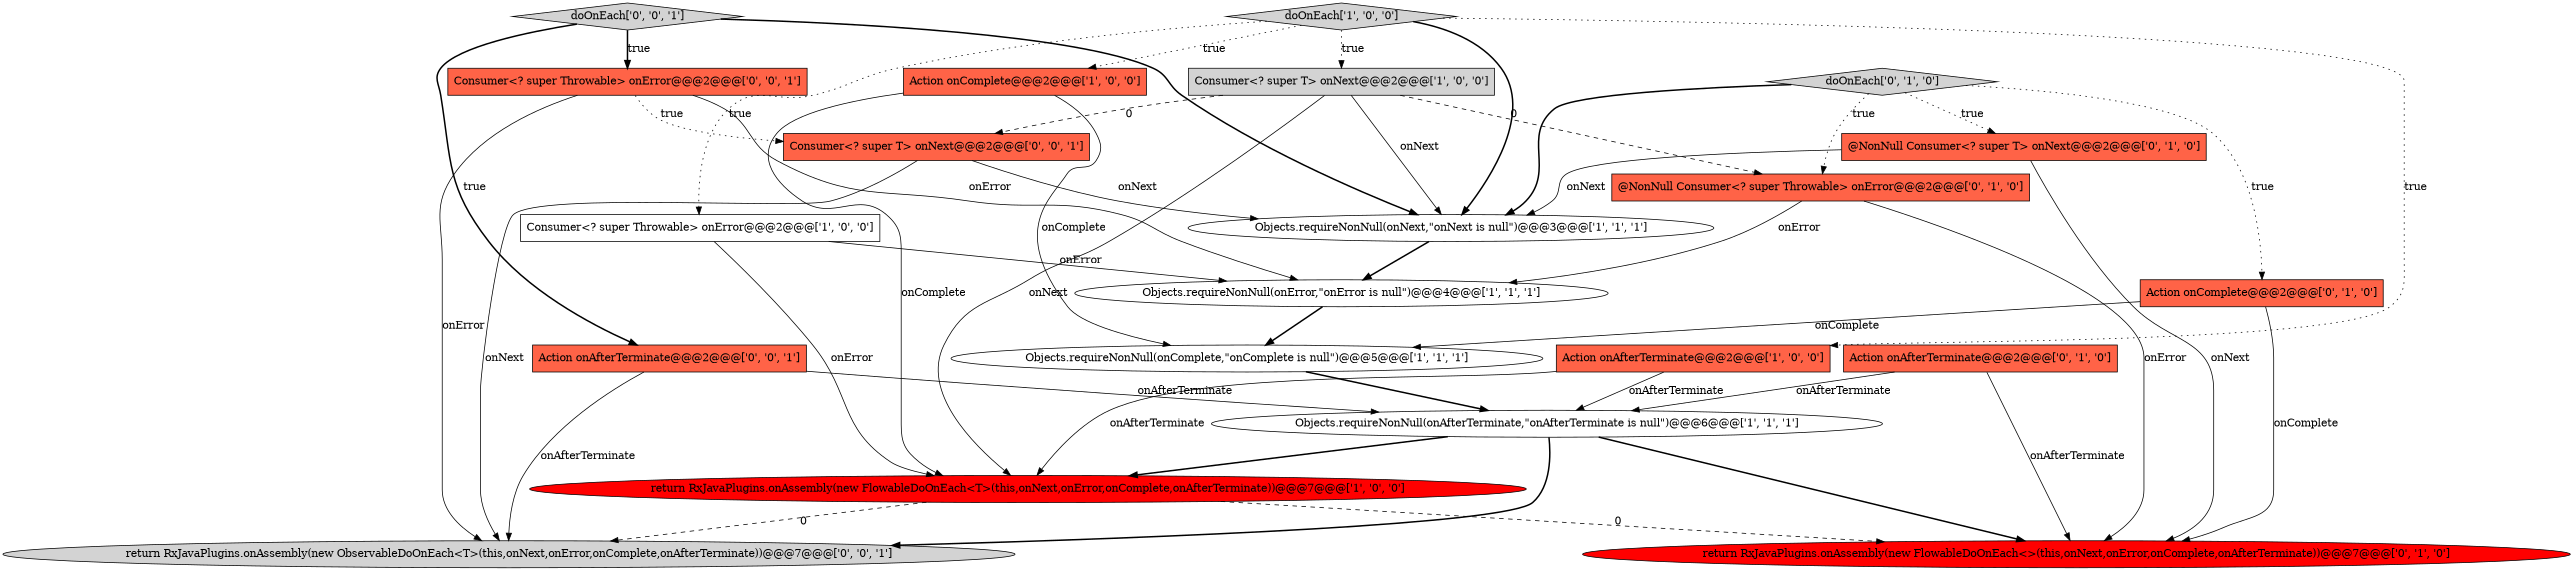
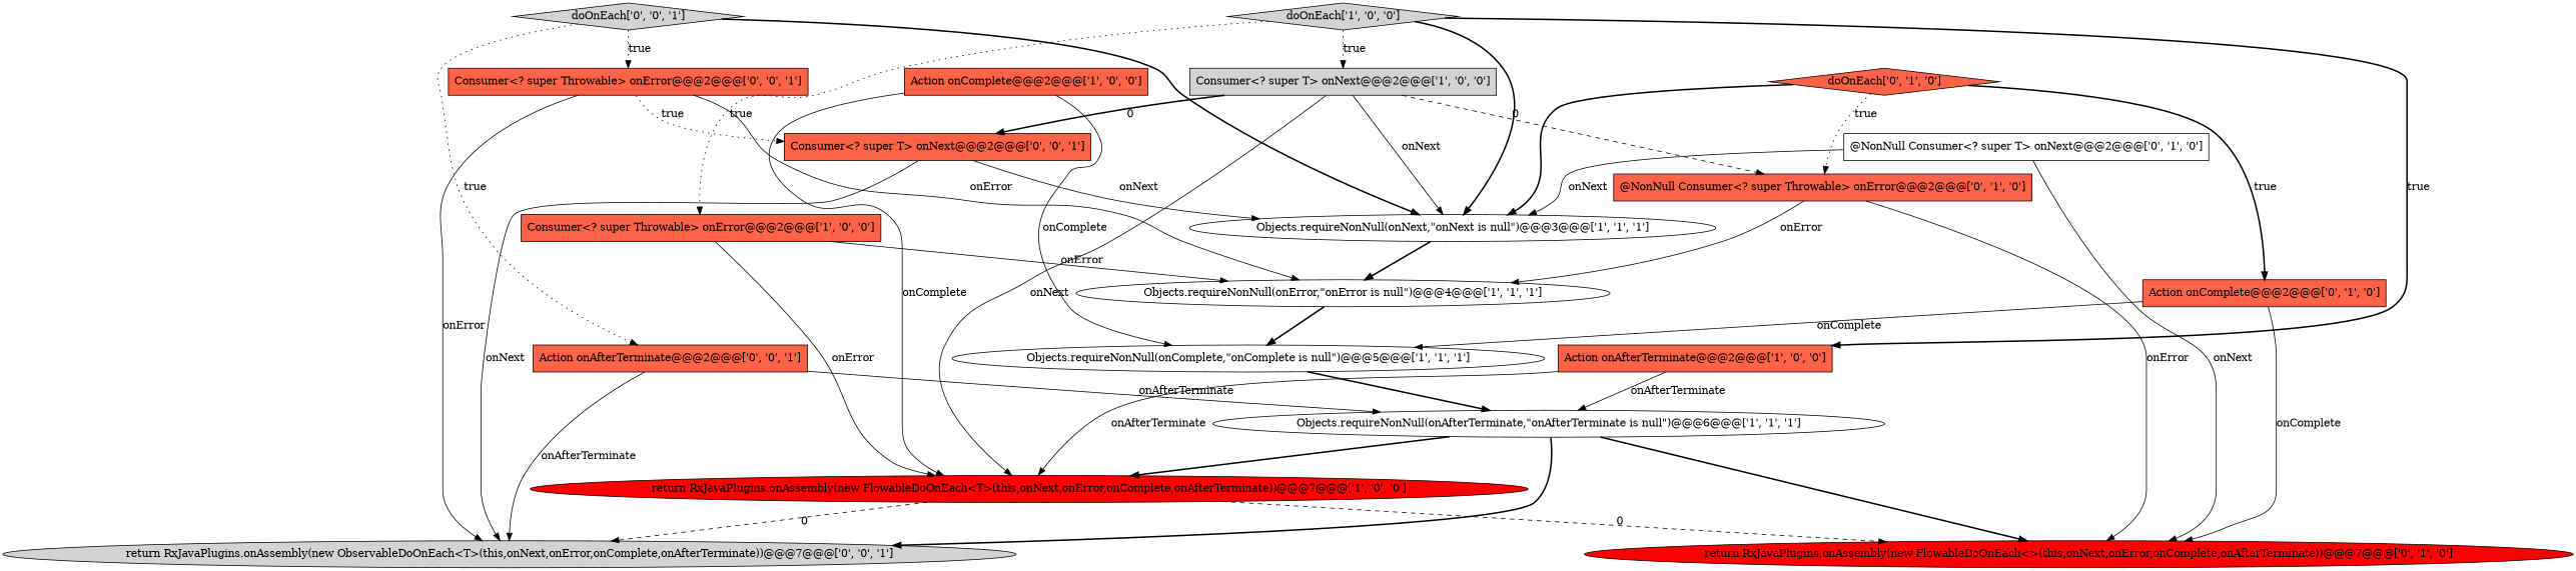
  digraph {
    node [fillcolor=tomato shape=box style=filled]
    edge [style=solid]
    n1 [label="Action onComplete@@@2@@@['1', '0', '0']"]
    n2 [fillcolor=red label="return RxJavaPlugins.onAssembly(new FlowableDoOnEach<T>(this,onNext,onError,onComplete,onAfterTerminate))@@@7@@@['1', '0', '0']" shape=ellipse]
    n3 [fillcolor=white label="Objects.requireNonNull(onComplete,\"onComplete is null\")@@@5@@@['1', '1', '1']" shape=ellipse]
    n4 [fillcolor=lightgray label="return RxJavaPlugins.onAssembly(new ObservableDoOnEach<T>(this,onNext,onError,onComplete,onAfterTerminate))@@@7@@@['0', '0', '1']" shape=ellipse]
    n5 [fillcolor=red label="return RxJavaPlugins.onAssembly(new FlowableDoOnEach<>(this,onNext,onError,onComplete,onAfterTerminate))@@@7@@@['0', '1', '0']" shape=ellipse]
    n6 [fillcolor=white label="Objects.requireNonNull(onAfterTerminate,\"onAfterTerminate is null\")@@@6@@@['1', '1', '1']" shape=ellipse]
    n7 [fillcolor=lightgray label="doOnEach['0', '0', '1']" shape=diamond]
    n8 [label="Action onAfterTerminate@@@2@@@['0', '0', '1']"]
    n9 [label="Consumer<? super Throwable> onError@@@2@@@['0', '0', '1']"]
    n10 [fillcolor=white label="Objects.requireNonNull(onNext,\"onNext is null\")@@@3@@@['1', '1', '1']" shape=ellipse]
    n11 [label="Consumer<? super T> onNext@@@2@@@['0', '0', '1']"]
    n12 [fillcolor=white label="Objects.requireNonNull(onError,\"onError is null\")@@@4@@@['1', '1', '1']" shape=ellipse]
    n13 [fillcolor=lightgray label="Consumer<? super T> onNext@@@2@@@['1', '0', '0']"]
    n14 [label="@NonNull Consumer<? super Throwable> onError@@@2@@@['0', '1', '0']"]
    n15 [fillcolor=lightgray label="doOnEach['1', '0', '0']" shape=diamond]
-   n16 [fillcolor=white label="Consumer<? super Throwable> onError@@@2@@@['1', '0', '0']"]
+   n16 [label="Consumer<? super Throwable> onError@@@2@@@['1', '0', '0']"]
    n17 [label="Action onAfterTerminate@@@2@@@['1', '0', '0']"]
-   n18 [label="@NonNull Consumer<? super T> onNext@@@2@@@['0', '1', '0']"]
-   n19 [fillcolor=lightgray label="doOnEach['0', '1', '0']" shape=diamond]
+   n18 [fillcolor=white label="@NonNull Consumer<? super T> onNext@@@2@@@['0', '1', '0']"]
+   n19 [label="doOnEach['0', '1', '0']" shape=diamond]
    n20 [label="Action onComplete@@@2@@@['0', '1', '0']"]
-   n21 [label="Action onAfterTerminate@@@2@@@['0', '1', '0']"]
    n1 -> n2 [label=onComplete]
    n1 -> n3 [label=onComplete]
    n2 -> n4 [label=0 style=dashed]
    n2 -> n5 [label=0 style=dashed]
    n3 -> n6 [style=bold]
    n6 -> n2 [style=bold]
    n6 -> n4 [style=bold]
    n6 -> n5 [style=bold]
-   n7 -> n8 [label=true style=bold]
-   n7 -> n9 [label=true style=bold]
+   n7 -> n8 [label=true style=dotted]
+   n7 -> n9 [label=true style=dotted]
    n7 -> n10 [style=bold]
    n8 -> n4 [label=onAfterTerminate]
    n8 -> n6 [label=onAfterTerminate]
    n9 -> n4 [label=onError]
    n9 -> n11 [label=true style=dotted]
    n9 -> n12 [label=onError]
    n10 -> n12 [style=bold]
    n11 -> n4 [label=onNext]
    n11 -> n10 [label=onNext]
    n12 -> n3 [style=bold]
    n13 -> n2 [label=onNext]
    n13 -> n10 [label=onNext]
-   n13 -> n11 [label=0 style=dashed]
+   n13 -> n11 [label=0 style=bold]
    n13 -> n14 [label=0 style=dashed]
    n14 -> n5 [label=onError]
    n14 -> n12 [label=onError]
-   n15 -> n1 [label=true style=dotted]
    n15 -> n10 [style=bold]
    n15 -> n13 [label=true style=dotted]
    n15 -> n16 [label=true style=dotted]
-   n15 -> n17 [label=true style=dotted]
+   n15 -> n17 [label=true style=bold]
    n16 -> n2 [label=onError]
    n16 -> n12 [label=onError]
    n17 -> n2 [label=onAfterTerminate]
    n17 -> n6 [label=onAfterTerminate]
    n18 -> n5 [label=onNext]
    n18 -> n10 [label=onNext]
    n19 -> n10 [style=bold]
    n19 -> n14 [label=true style=dotted]
-   n19 -> n18 [label=true style=dotted]
-   n19 -> n20 [label=true style=dotted]
+   n19 -> n20 [label=true style=bold]
    n20 -> n3 [label=onComplete]
    n20 -> n5 [label=onComplete]
-   n21 -> n5 [label=onAfterTerminate]
-   n21 -> n6 [label=onAfterTerminate]
  }
